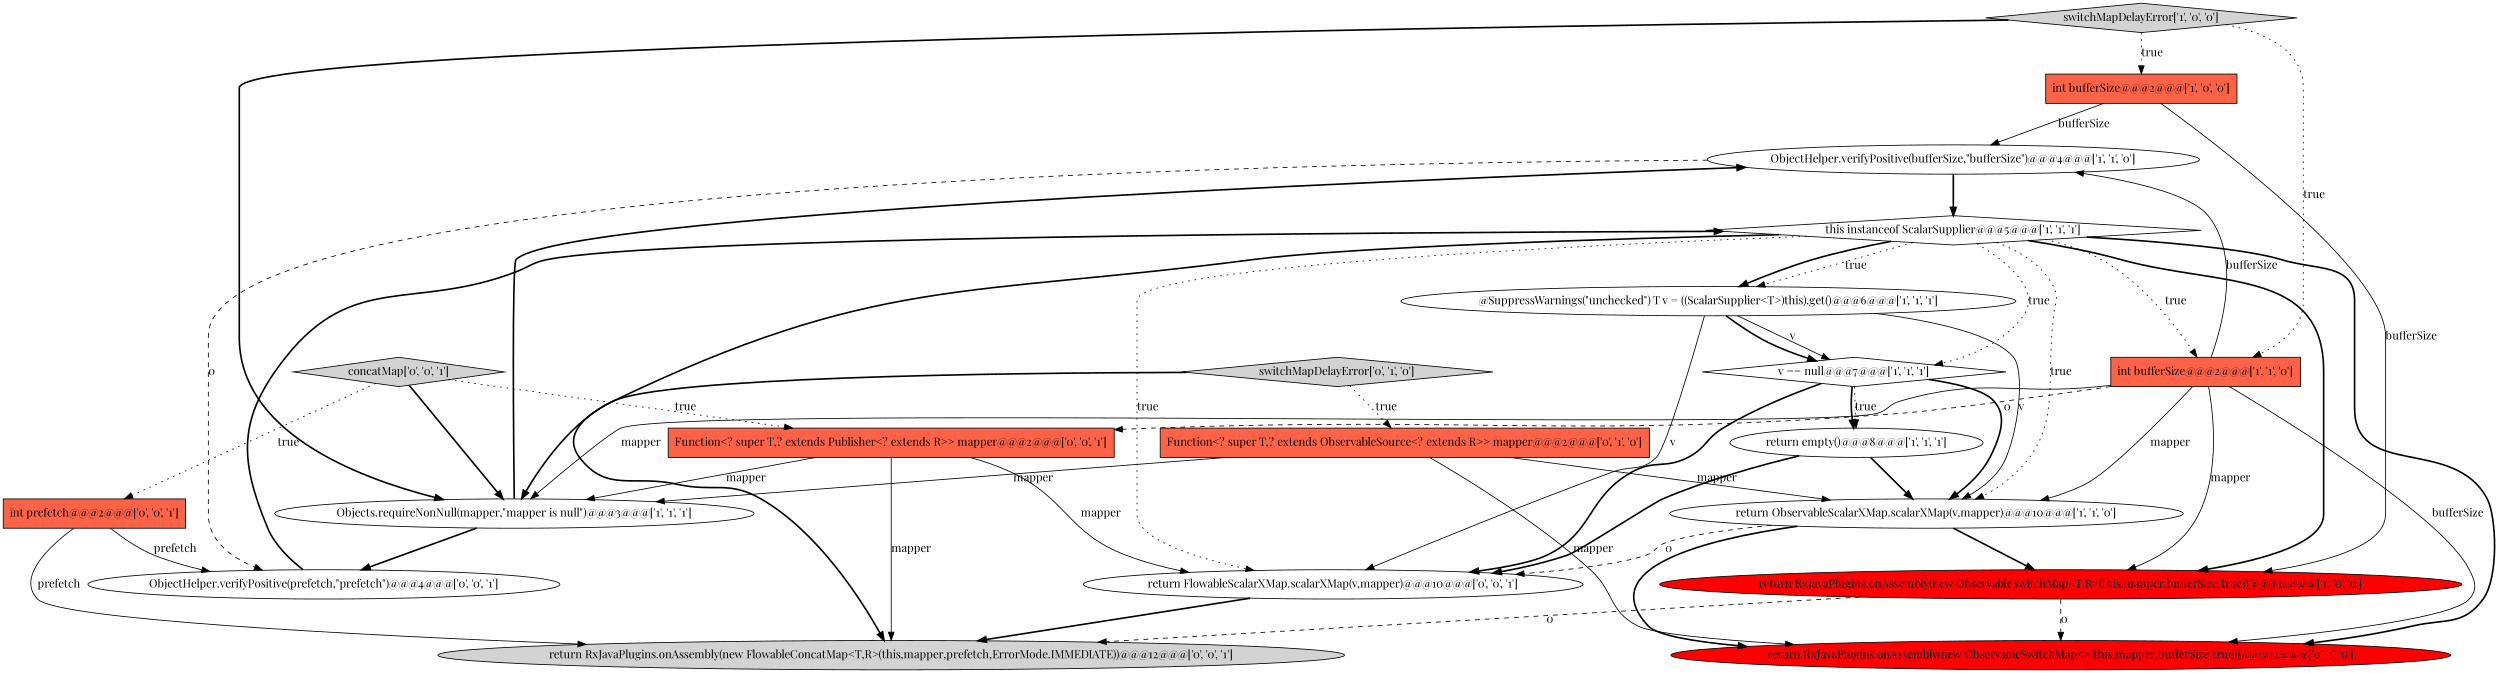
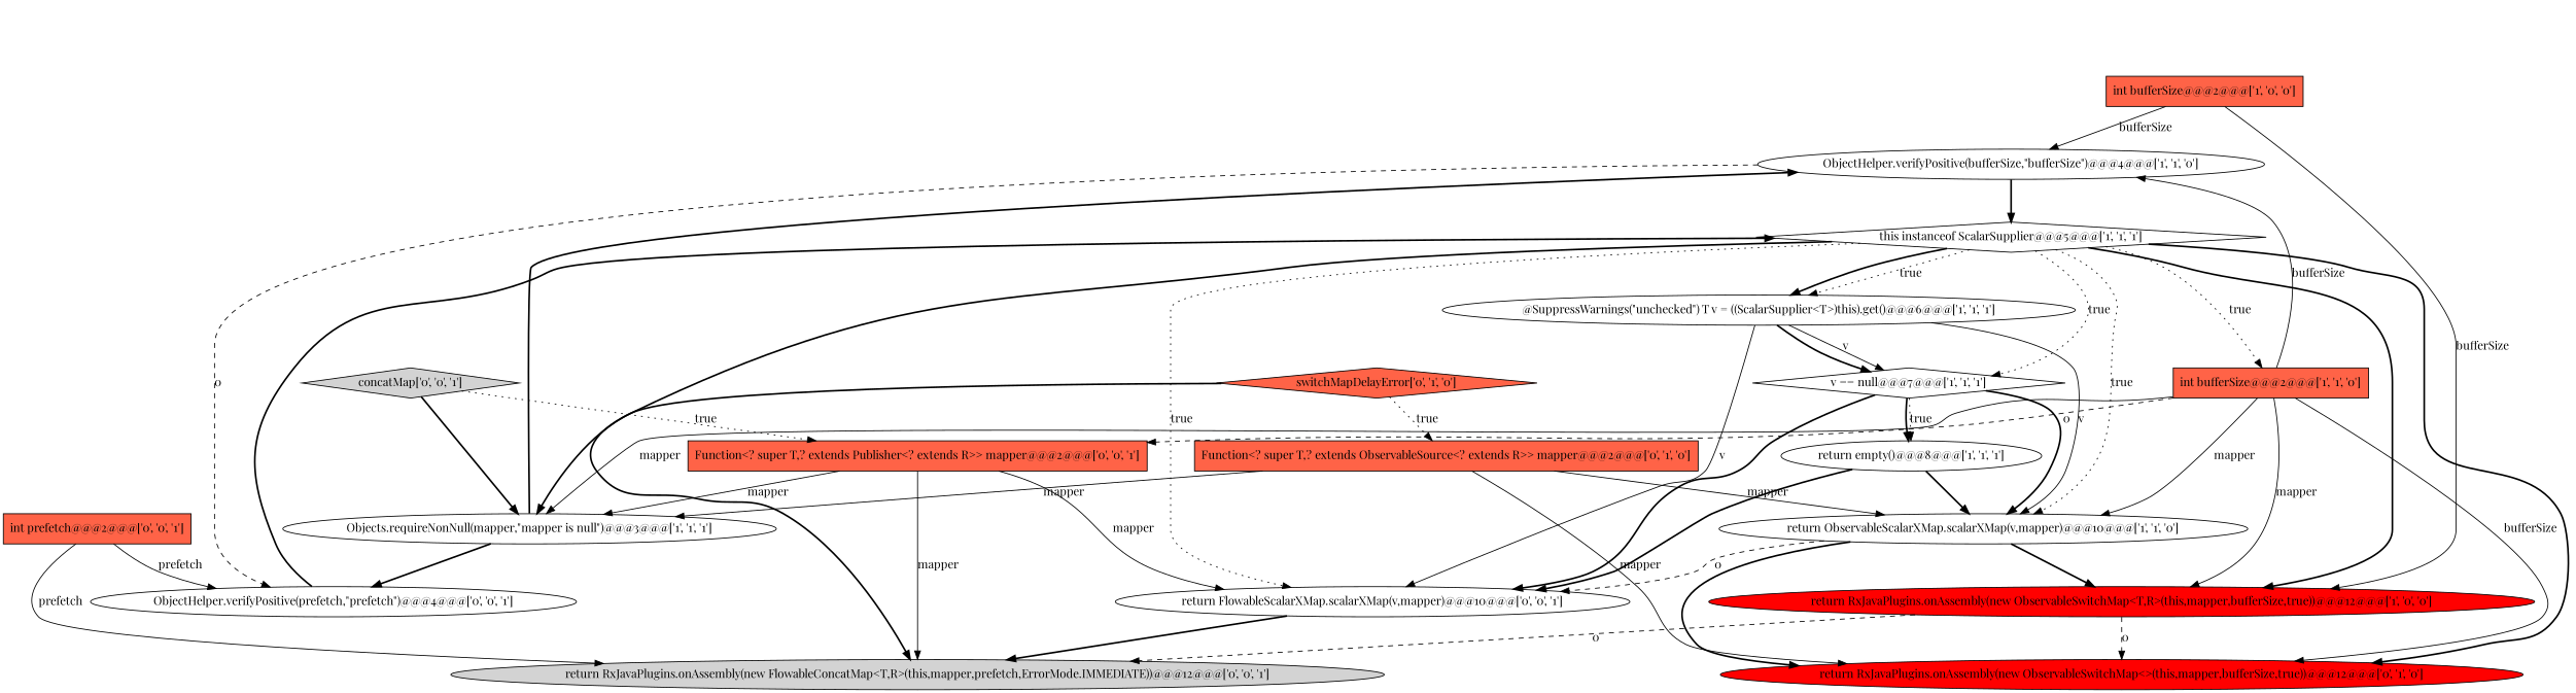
  digraph {
    fontname="Playfair Display"
    node [fillcolor=white fontname="Playfair Display" shape=ellipse style=filled]
    edge [fontname="Playfair Display" style=bold]
    n1 [label="ObjectHelper.verifyPositive(bufferSize,\"bufferSize\")@@@4@@@['1', '1', '0']"]
    n2 [label="this instanceof ScalarSupplier@@@5@@@['1', '1', '1']" shape=diamond]
    n3 [label="ObjectHelper.verifyPositive(prefetch,\"prefetch\")@@@4@@@['0', '0', '1']"]
    n4 [label="@SuppressWarnings(\"unchecked\") T v = ((ScalarSupplier<T>)this).get()@@@6@@@['1', '1', '1']"]
    n5 [label="v == null@@@7@@@['1', '1', '1']" shape=diamond]
    n6 [label="return ObservableScalarXMap.scalarXMap(v,mapper)@@@10@@@['1', '1', '0']"]
    n7 [label="return FlowableScalarXMap.scalarXMap(v,mapper)@@@10@@@['0', '0', '1']"]
    n8 [fillcolor=red label="return RxJavaPlugins.onAssembly(new ObservableSwitchMap<T,R>(this,mapper,bufferSize,true))@@@12@@@['1', '0', '0']"]
    n9 [fillcolor=tomato label="int bufferSize@@@2@@@['1', '1', '0']" shape=box]
    n10 [fillcolor=red label="return RxJavaPlugins.onAssembly(new ObservableSwitchMap<>(this,mapper,bufferSize,true))@@@12@@@['0', '1', '0']"]
    n11 [fillcolor=lightgray label="return RxJavaPlugins.onAssembly(new FlowableConcatMap<T,R>(this,mapper,prefetch,ErrorMode.IMMEDIATE))@@@12@@@['0', '0', '1']"]
    n12 [label="return empty()@@@8@@@['1', '1', '1']"]
    n13 [fillcolor=tomato label="int bufferSize@@@2@@@['1', '0', '0']" shape=box]
    n14 [label="Objects.requireNonNull(mapper,\"mapper is null\")@@@3@@@['1', '1', '1']"]
    n15 [fillcolor=tomato label="Function<? super T,? extends Publisher<? extends R>> mapper@@@2@@@['0', '0', '1']" shape=box]
-   n16 [fillcolor=lightgray label="switchMapDelayError['0', '1', '0']" shape=diamond]
+   n16 [fillcolor=tomato label="switchMapDelayError['0', '1', '0']" shape=diamond]
    n17 [fillcolor=tomato label="Function<? super T,? extends ObservableSource<? extends R>> mapper@@@2@@@['0', '1', '0']" shape=box]
-   n18 [fillcolor=lightgray label="switchMapDelayError['1', '0', '0']" shape=diamond]
    n19 [fillcolor=tomato label="int prefetch@@@2@@@['0', '0', '1']" shape=box]
    n20 [fillcolor=lightgray label="concatMap['0', '0', '1']" shape=diamond]
    n1 -> n2
    n1 -> n3 [label=0 style=dashed]
    n2 -> n4 [label=true style=dotted]
    n2 -> n4
    n2 -> n5 [label=true style=dotted]
    n2 -> n6 [label=true style=dotted]
    n2 -> n7 [label=true style=dotted]
    n2 -> n8
    n2 -> n9 [label=true style=dotted]
    n2 -> n10
    n2 -> n11
    n3 -> n2
    n4 -> n5 [label=v style=solid]
    n4 -> n5
    n4 -> n6 [label=v style=solid]
    n4 -> n7 [label=v style=solid]
    n5 -> n6
    n5 -> n7
    n5 -> n12 [label=true style=dotted]
    n5 -> n12
    n6 -> n7 [label=0 style=dashed]
    n6 -> n8
    n6 -> n10
    n7 -> n11
    n8 -> n10 [label=0 style=dashed]
    n8 -> n11 [label=0 style=dashed]
    n9 -> n1 [label=bufferSize style=solid]
    n9 -> n6 [label=mapper style=solid]
    n9 -> n8 [label=mapper style=solid]
    n9 -> n10 [label=bufferSize style=solid]
    n9 -> n14 [label=mapper style=solid]
    n9 -> n15 [label=0 style=dashed]
    n12 -> n6
    n12 -> n7
    n13 -> n1 [label=bufferSize style=solid]
    n13 -> n8 [label=bufferSize style=solid]
    n14 -> n1
    n14 -> n3
    n15 -> n7 [label=mapper style=solid]
    n15 -> n11 [label=mapper style=solid]
    n15 -> n14 [label=mapper style=solid]
    n16 -> n14
    n16 -> n17 [label=true style=dotted]
    n17 -> n6 [label=mapper style=solid]
    n17 -> n10 [label=mapper style=solid]
    n17 -> n14 [label=mapper style=solid]
-   n18 -> n9 [label=true style=dotted]
-   n18 -> n13 [label=true style=dotted]
-   n18 -> n14
    n19 -> n3 [label=prefetch style=solid]
    n19 -> n11 [label=prefetch style=solid]
    n20 -> n14
    n20 -> n15 [label=true style=dotted]
-   n20 -> n19 [label=true style=dotted]
  }
